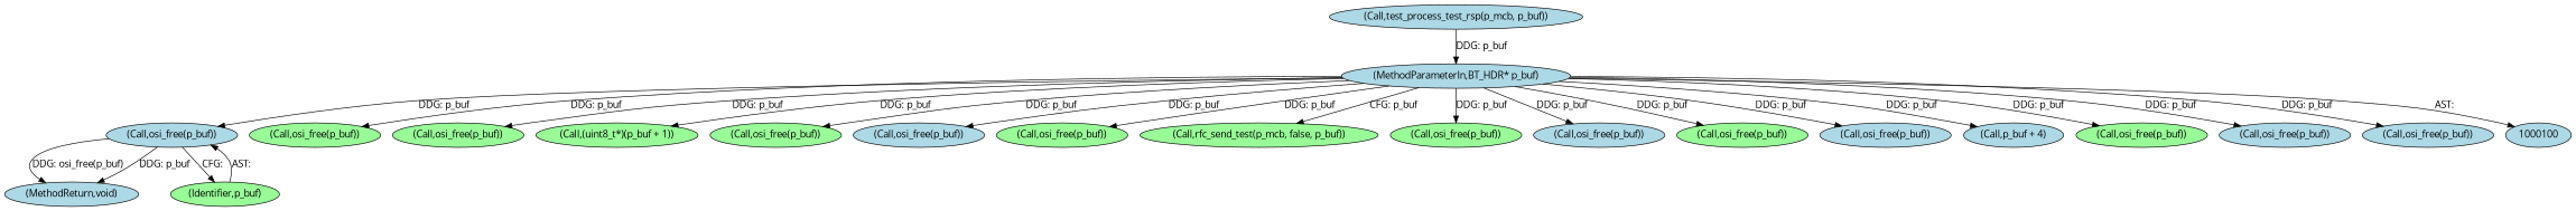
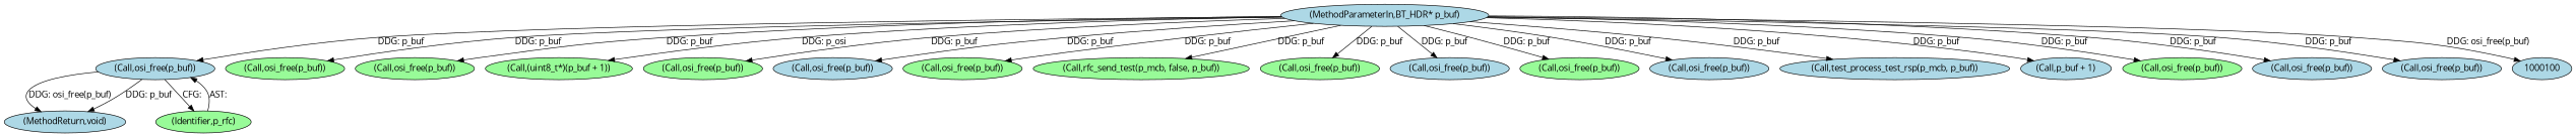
  digraph {
    fontname="Open Sans"
    node [fillcolor=lightblue fontname="Open Sans" style=filled]
    edge [fontname="Open Sans"]
    n1 [label="(Call,osi_free(p_buf))"]
    n2 [label="(MethodReturn,void)"]
-   n3 [fillcolor=palegreen label="(Identifier,p_buf)"]
+   n3 [fillcolor=palegreen label="(Identifier,p_rfc)"]
    n4 [label="(MethodParameterIn,BT_HDR* p_buf)"]
    n5 [fillcolor=palegreen label="(Call,osi_free(p_buf))"]
    n6 [fillcolor=palegreen label="(Call,osi_free(p_buf))"]
    n7 [fillcolor=palegreen label="(Call,(uint8_t*)(p_buf + 1))"]
    n8 [fillcolor=palegreen label="(Call,osi_free(p_buf))"]
    n9 [label="(Call,osi_free(p_buf))"]
    n10 [fillcolor=palegreen label="(Call,osi_free(p_buf))"]
    n11 [fillcolor=palegreen label="(Call,rfc_send_test(p_mcb, false, p_buf))"]
    n12 [fillcolor=palegreen label="(Call,osi_free(p_buf))"]
    n13 [label="(Call,osi_free(p_buf))"]
    n14 [fillcolor=palegreen label="(Call,osi_free(p_buf))"]
    n15 [label="(Call,osi_free(p_buf))"]
    n16 [label="(Call,test_process_test_rsp(p_mcb, p_buf))"]
-   n17 [label="(Call,p_buf + 4)"]
+   n17 [label="(Call,p_buf + 1)"]
    n18 [fillcolor=palegreen label="(Call,osi_free(p_buf))"]
    n19 [label="(Call,osi_free(p_buf))"]
    n20 [label="(Call,osi_free(p_buf))"]
    1000100
    n1 -> n2 [label="DDG: osi_free(p_buf)"]
    n1 -> n2 [label="DDG: p_buf"]
    n1 -> n3 [label="CFG: "]
    n3 -> n1 [label="AST: "]
    n4 -> n1 [label="DDG: p_buf"]
    n4 -> n5 [label="DDG: p_buf"]
    n4 -> n6 [label="DDG: p_buf"]
-   n4 -> n7 [label="DDG: p_buf"]
+   n4 -> n7 [label="DDG: p_osi"]
    n4 -> n8 [label="DDG: p_buf"]
    n4 -> n9 [label="DDG: p_buf"]
    n4 -> n10 [label="DDG: p_buf"]
-   n4 -> n11 [label="CFG: p_buf"]
+   n4 -> n11 [label="DDG: p_buf"]
    n4 -> n12 [label="DDG: p_buf"]
    n4 -> n13 [label="DDG: p_buf"]
    n4 -> n14 [label="DDG: p_buf"]
    n4 -> n15 [label="DDG: p_buf"]
-   n16 -> n4 [label="DDG: p_buf"]
+   n4 -> n16 [label="DDG: p_buf"]
    n4 -> n17 [label="DDG: p_buf"]
    n4 -> n18 [label="DDG: p_buf"]
    n4 -> n19 [label="DDG: p_buf"]
    n4 -> n20 [label="DDG: p_buf"]
-   n4 -> 1000100 [label="AST: "]
+   n4 -> 1000100 [label="DDG: osi_free(p_buf)"]
  }
